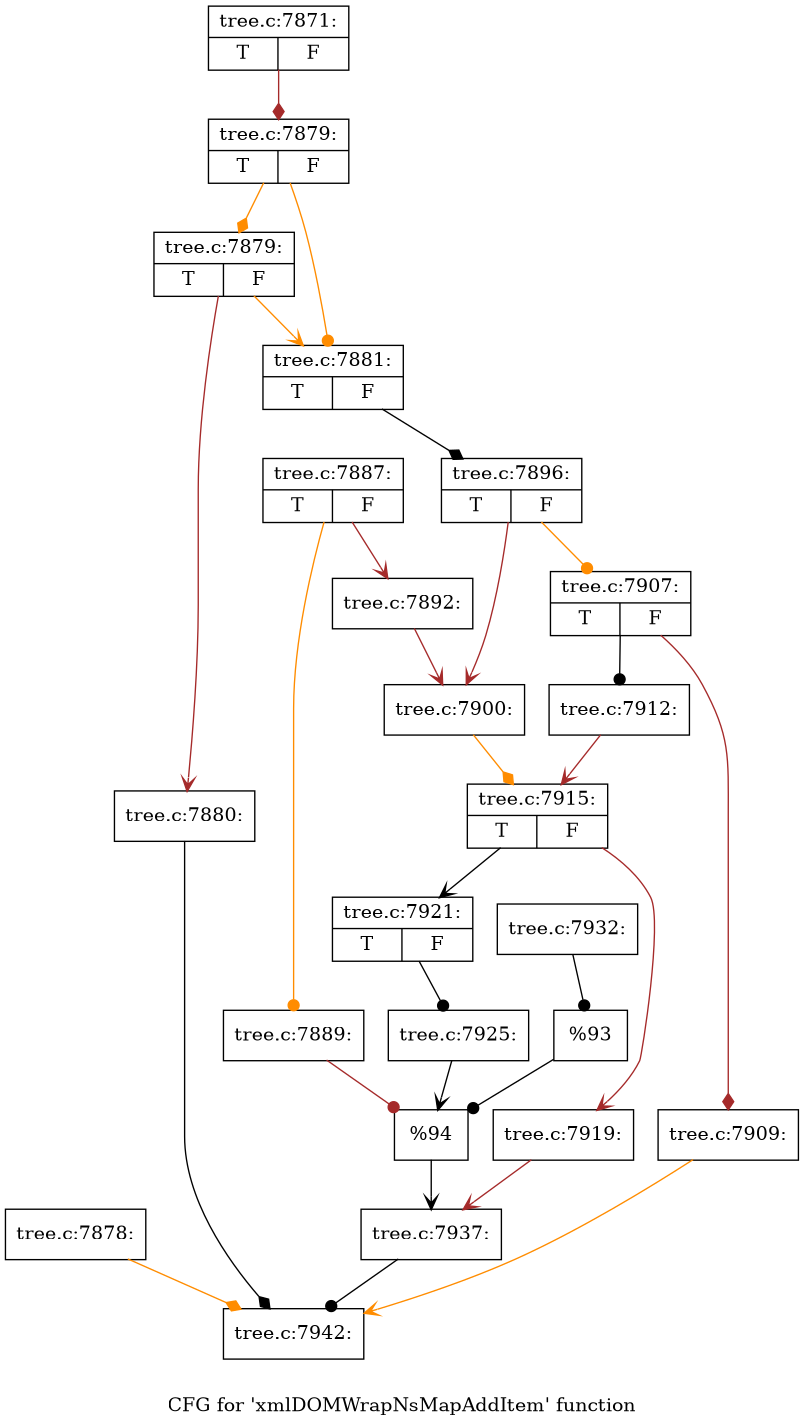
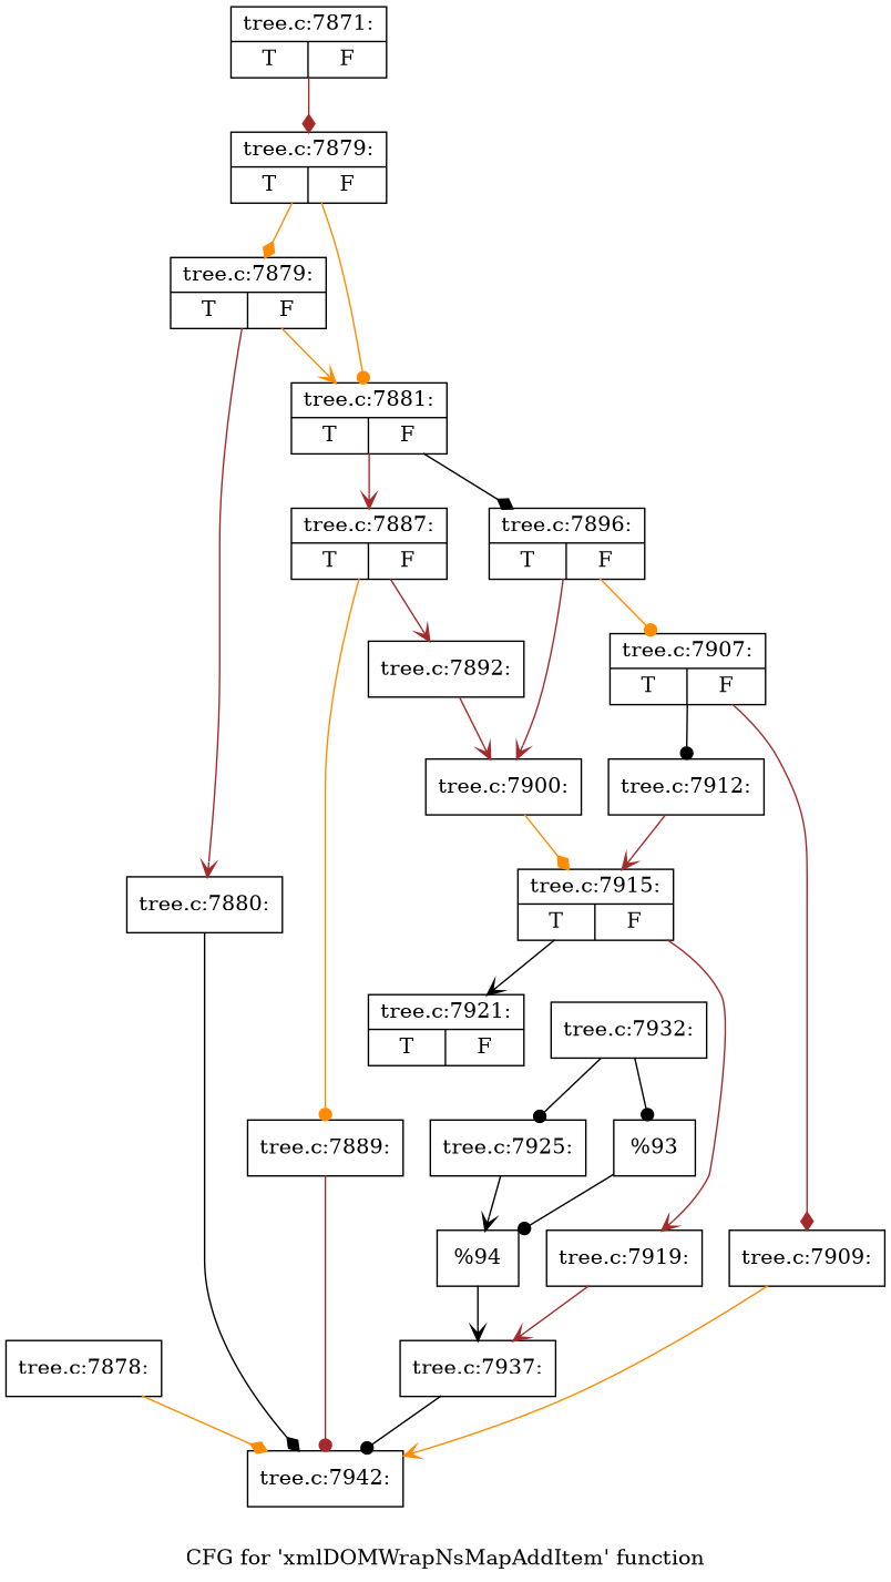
  digraph {
    label="CFG for 'xmlDOMWrapNsMapAddItem' function"
    node [shape=record]
    edge [arrowhead=vee color=brown]
    n1 [label="{tree.c:7871:|{<s0>T|<s1>F}}"]
    n2 [label="{tree.c:7879:|{<s0>T|<s1>F}}"]
    n3 [label="{tree.c:7878:}"]
    n4 [label="{tree.c:7942:}"]
    n5 [label="{tree.c:7879:|{<s0>T|<s1>F}}"]
    n6 [label="{tree.c:7881:|{<s0>T|<s1>F}}"]
    n7 [label="{tree.c:7880:}"]
    n8 [label="{tree.c:7887:|{<s0>T|<s1>F}}"]
    n9 [label="{tree.c:7896:|{<s0>T|<s1>F}}"]
    n10 [label="{tree.c:7889:}"]
    n11 [label="{tree.c:7892:}"]
    n12 [label="{tree.c:7900:}"]
    n13 [label="{tree.c:7907:|{<s0>T|<s1>F}}"]
    n14 [label="{tree.c:7915:|{<s0>T|<s1>F}}"]
    n15 [label="{tree.c:7909:}"]
    n16 [label="{tree.c:7912:}"]
    n17 [label="{tree.c:7919:}"]
    n18 [label="{tree.c:7921:|{<s0>T|<s1>F}}"]
    n19 [label="{tree.c:7937:}"]
    n20 [label="{tree.c:7925:}"]
    n21 [label="{%94}"]
    n22 [label="{tree.c:7932:}"]
    n23 [label="{%93}"]
    n1 -> n2 [arrowhead=diamond]
    n2 -> n5 [arrowhead=diamond color=darkorange]
    n2 -> n6 [arrowhead=dot color=darkorange]
    n3 -> n4 [arrowhead=diamond color=darkorange]
    n5 -> n6 [color=darkorange]
    n5 -> n7
+   n6 -> n8
    n6 -> n9 [arrowhead=diamond color=black]
    n7 -> n4 [arrowhead=diamond color=black]
    n8 -> n10 [arrowhead=dot color=darkorange]
    n8 -> n11
    n9 -> n12
    n9 -> n13 [arrowhead=dot color=darkorange]
-   n10 -> n21 [arrowhead=dot]
+   n10 -> n4 [arrowhead=dot]
    n11 -> n12
    n12 -> n14 [arrowhead=diamond color=darkorange]
    n13 -> n15 [arrowhead=diamond]
    n13 -> n16 [arrowhead=dot color=black]
    n14 -> n17
    n14 -> n18 [color=black]
    n15 -> n4 [color=darkorange]
    n16 -> n14
    n17 -> n19
-   n18 -> n20 [arrowhead=dot color=black]
+   n22 -> n20 [arrowhead=dot color=black]
    n19 -> n4 [arrowhead=dot color=black]
    n20 -> n21 [color=black]
    n21 -> n19 [color=black]
    n22 -> n23 [arrowhead=dot color=black]
    n23 -> n21 [arrowhead=dot color=black]
  }
